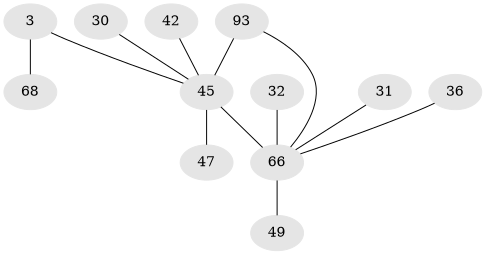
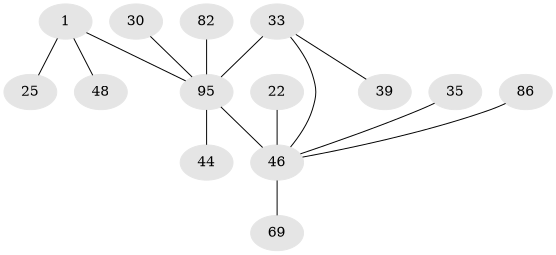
  graph {
    node [color=gray90 style=filled]
-   3
-   45 [super="+10+8+4+17+19+26+38"]
-   48 [super="+13+28+29+34+41" label=68]
-   46 [super="+44+24+18+23+15+21+30" label=66]
-   47
-   49
-   32
-   33 [super="+31+5+14+16+22" label=93]
-   35 [label=31]
-   36
+   3 [label=1]
+   25
+   45 [super="+10+8+4+17+19+26+38" label=95]
+   48 [super="+13+28+29+34+41"]
+   46 [super="+44+24+18+23+15+21+30"]
+   47 [label=44]
+   49 [label=69]
+   32 [label=22]
+   33 [super="+31+5+14+16+22"]
+   39
+   35
+   36 [label=86]
    n13 [label=30 super="+37"]
-   42
+   42 [label=82]
+   3 -- 25
    3 -- 45
    3 -- 48
    45 -- 46 [weight=3]
    45 -- 47
    46 -- 49
    32 -- 46
    33 -- 45 [weight=4]
    33 -- 46
+   33 -- 39
    35 -- 46
    36 -- 46
    n13 -- 45
    42 -- 45
  }
